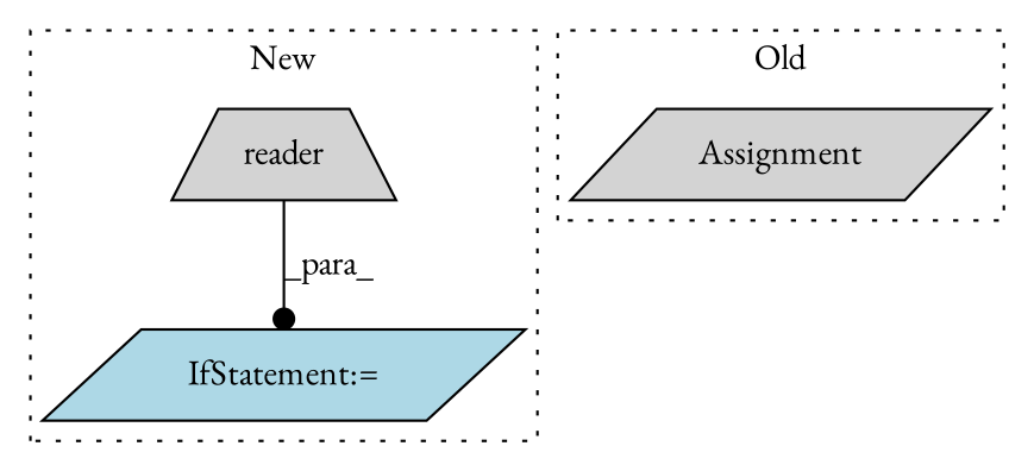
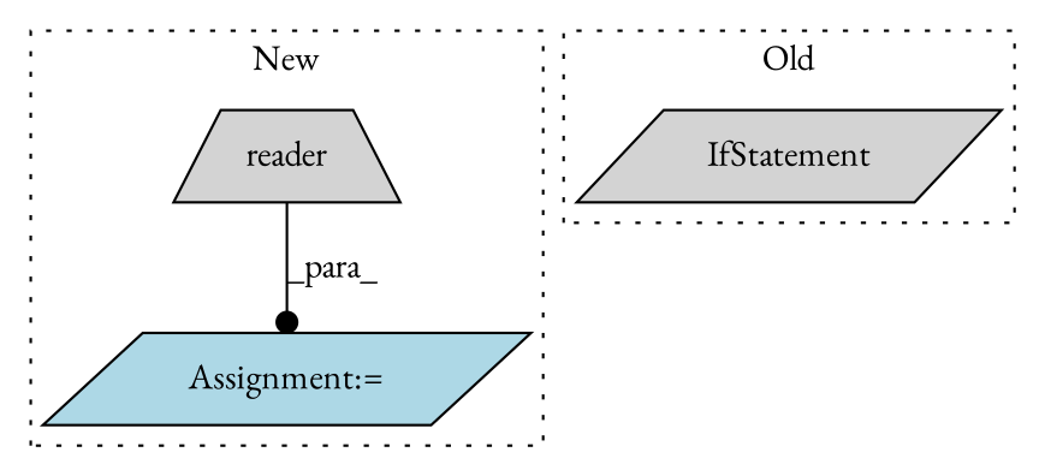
  digraph {
    fontname="EB Garamond"
    node [shape=parallelogram style=filled fillcolor=lightgrey fontname="EB Garamond"]
    n1 [a=32 l="7,1" label=reader s="3942,3950" shape=trapezium]
-   n2 [a=7 l=24 label="IfStatement:=" s=4106 fillcolor=lightblue]
-   n3 [a=25 l=35 label=Assignment s=3869]
+   n2 [a=7 l=24 label="Assignment:=" s=4106 fillcolor=lightblue]
+   n3 [a=25 l=35 label=IfStatement s=3869]
    subgraph cluster_1 {
      label=New
      style=dotted
      n1
      n2
    }
    subgraph cluster_2 {
      label=Old
      style=dotted
      n3
    }
    n1 -> n2 [label=_para_ arrowhead=dot fontname="EB Garamond"]
  }
